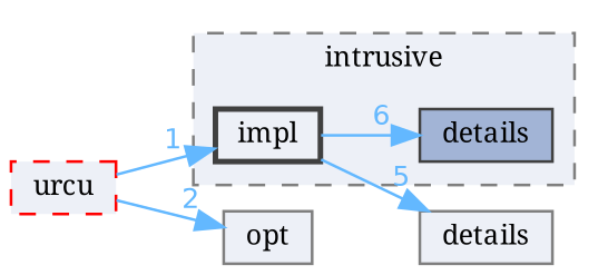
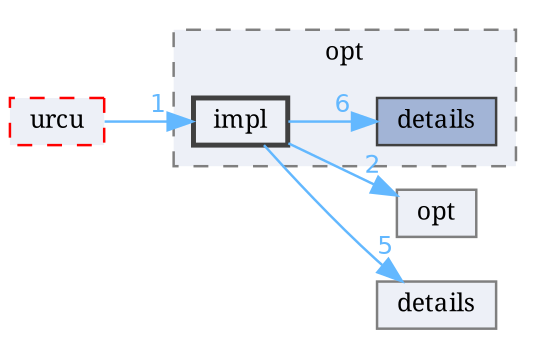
  digraph {
    compound=true
    fontname="Noto Serif"
    rankdir=LR
    node [color=grey25 fillcolor="#edf0f7" fontname="Noto Serif" fontsize=10 shape=box style=filled]
    edge [color=steelblue1 fontcolor=steelblue1 fontname="Noto Serif" fontsize=10 labeldistance=1.5 labelfontname=Helvetica labelfontsize=10]
    n1 [fillcolor="#a2b4d6" height=0.2 label=details width=0.4]
    n2 [height=0.2 label=impl style="filled,bold" width=0.4]
    n3 [color=grey50 height=0.2 label=opt width=0.4]
    n4 [color=grey50 height=0.2 label=details width=0.4]
    n5 [color=red height=0.2 label=urcu style="filled,dashed" width=0.4]
    subgraph cluster_1 {
      bgcolor="#edf0f7"
      fontsize=10
-     label=intrusive
+     label=opt
      pencolor=grey50
      style="filled,dashed"
      n1
      n2
    }
    n2 -> n1 [headlabel=6]
-   n5 -> n3 [headlabel=2]
+   n2 -> n3 [headlabel=2]
    n2 -> n4 [headlabel=5]
    n5 -> n2 [headlabel=1]
  }
